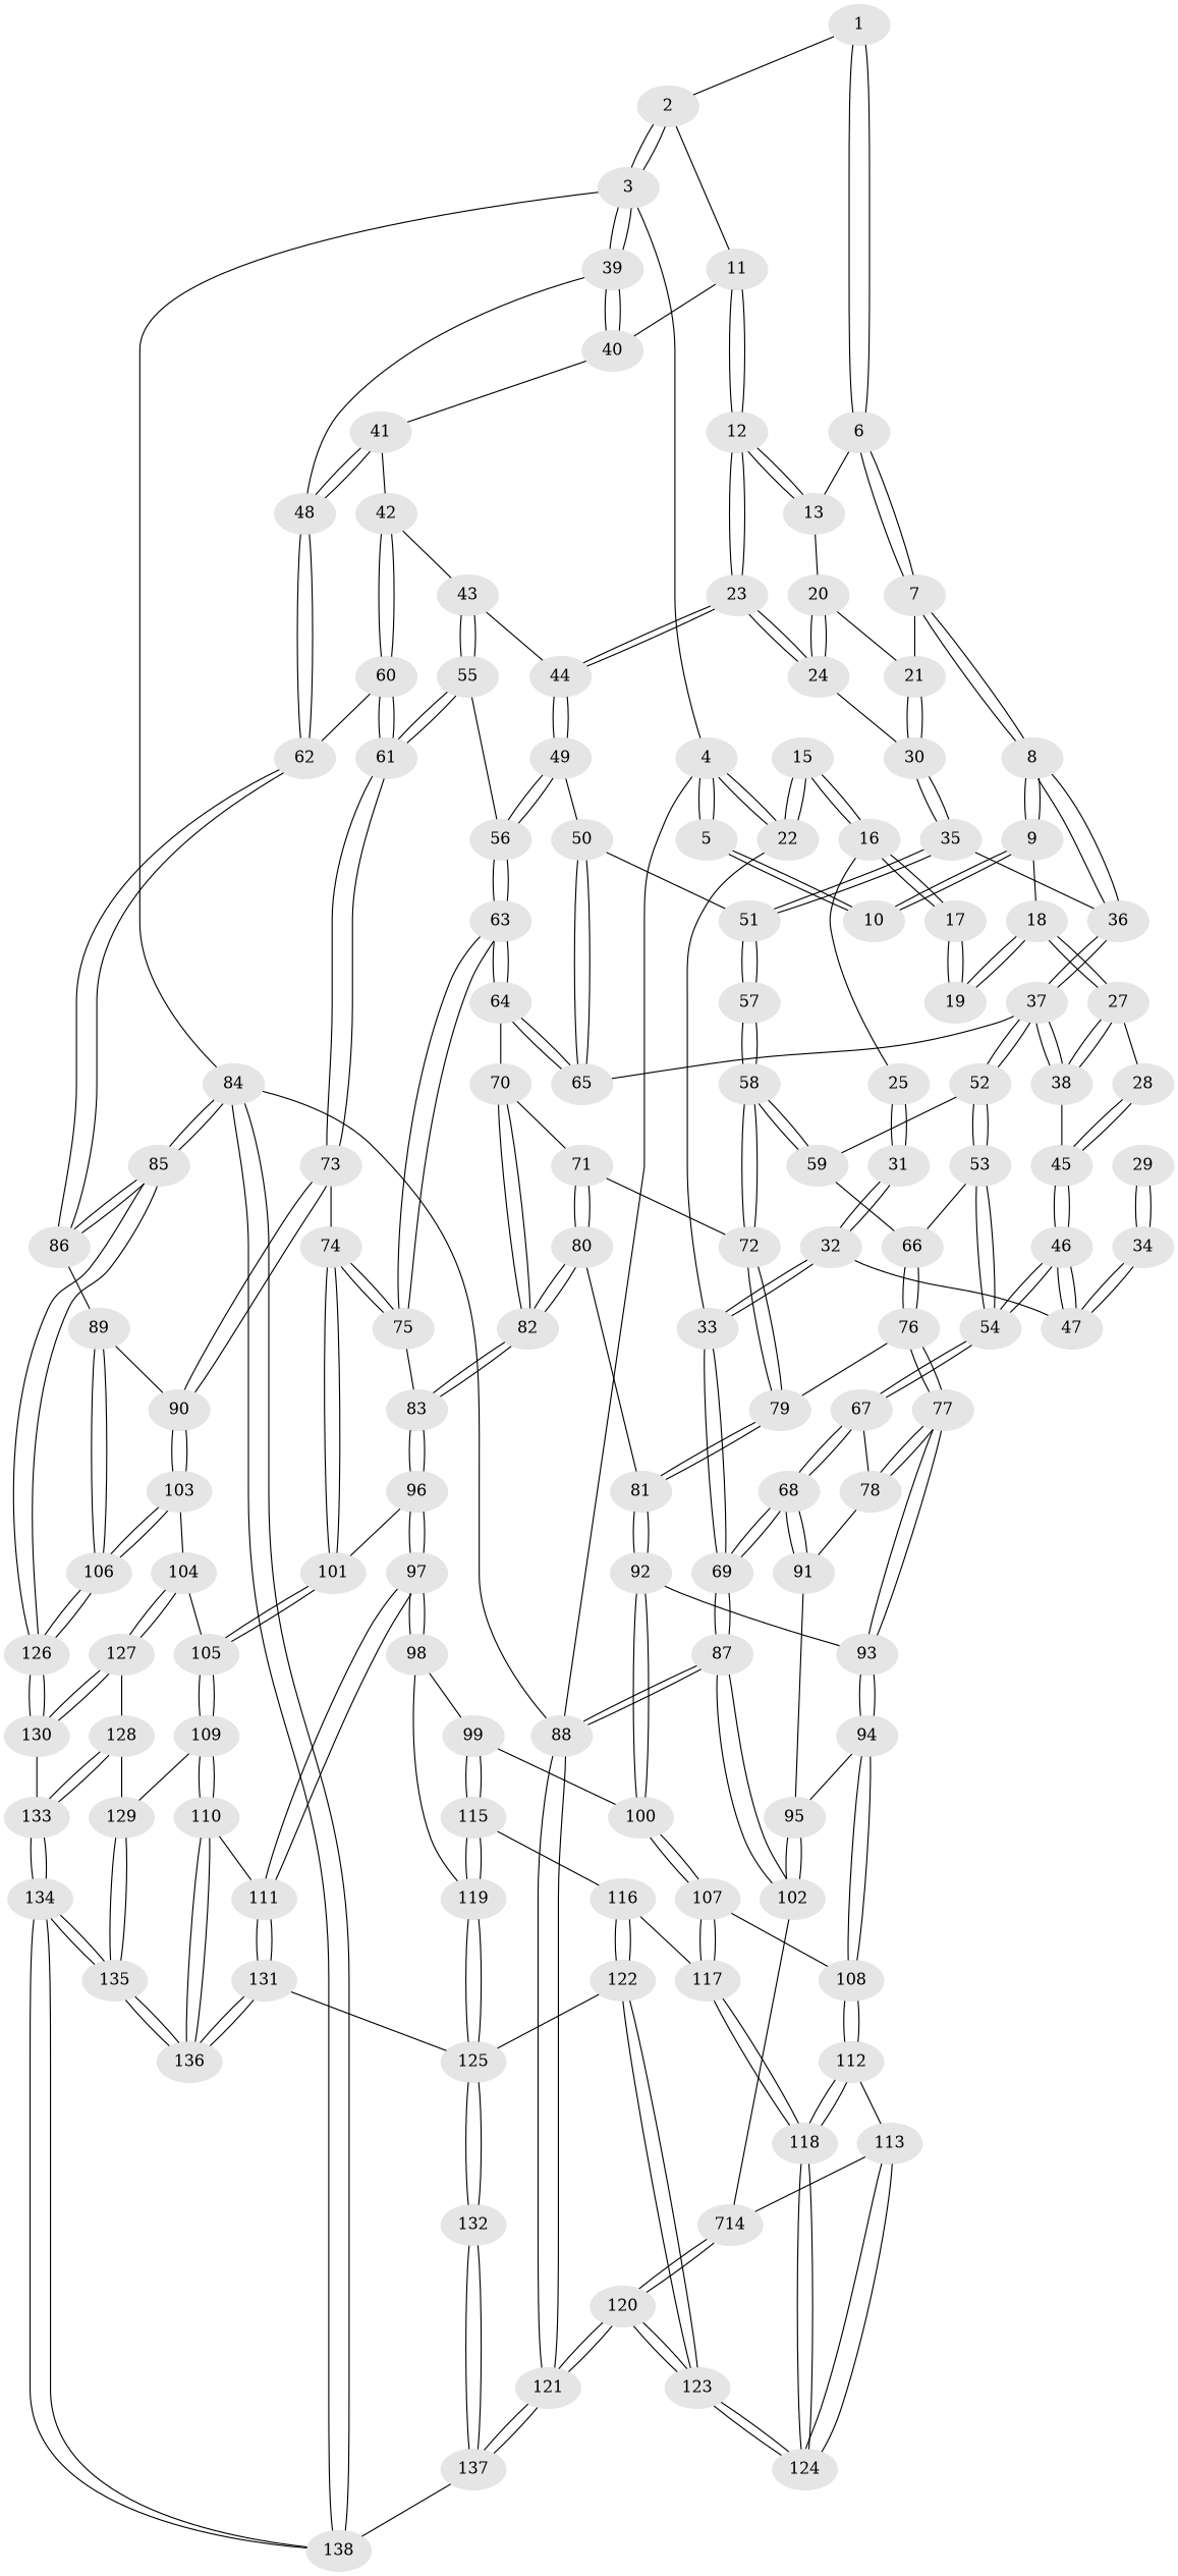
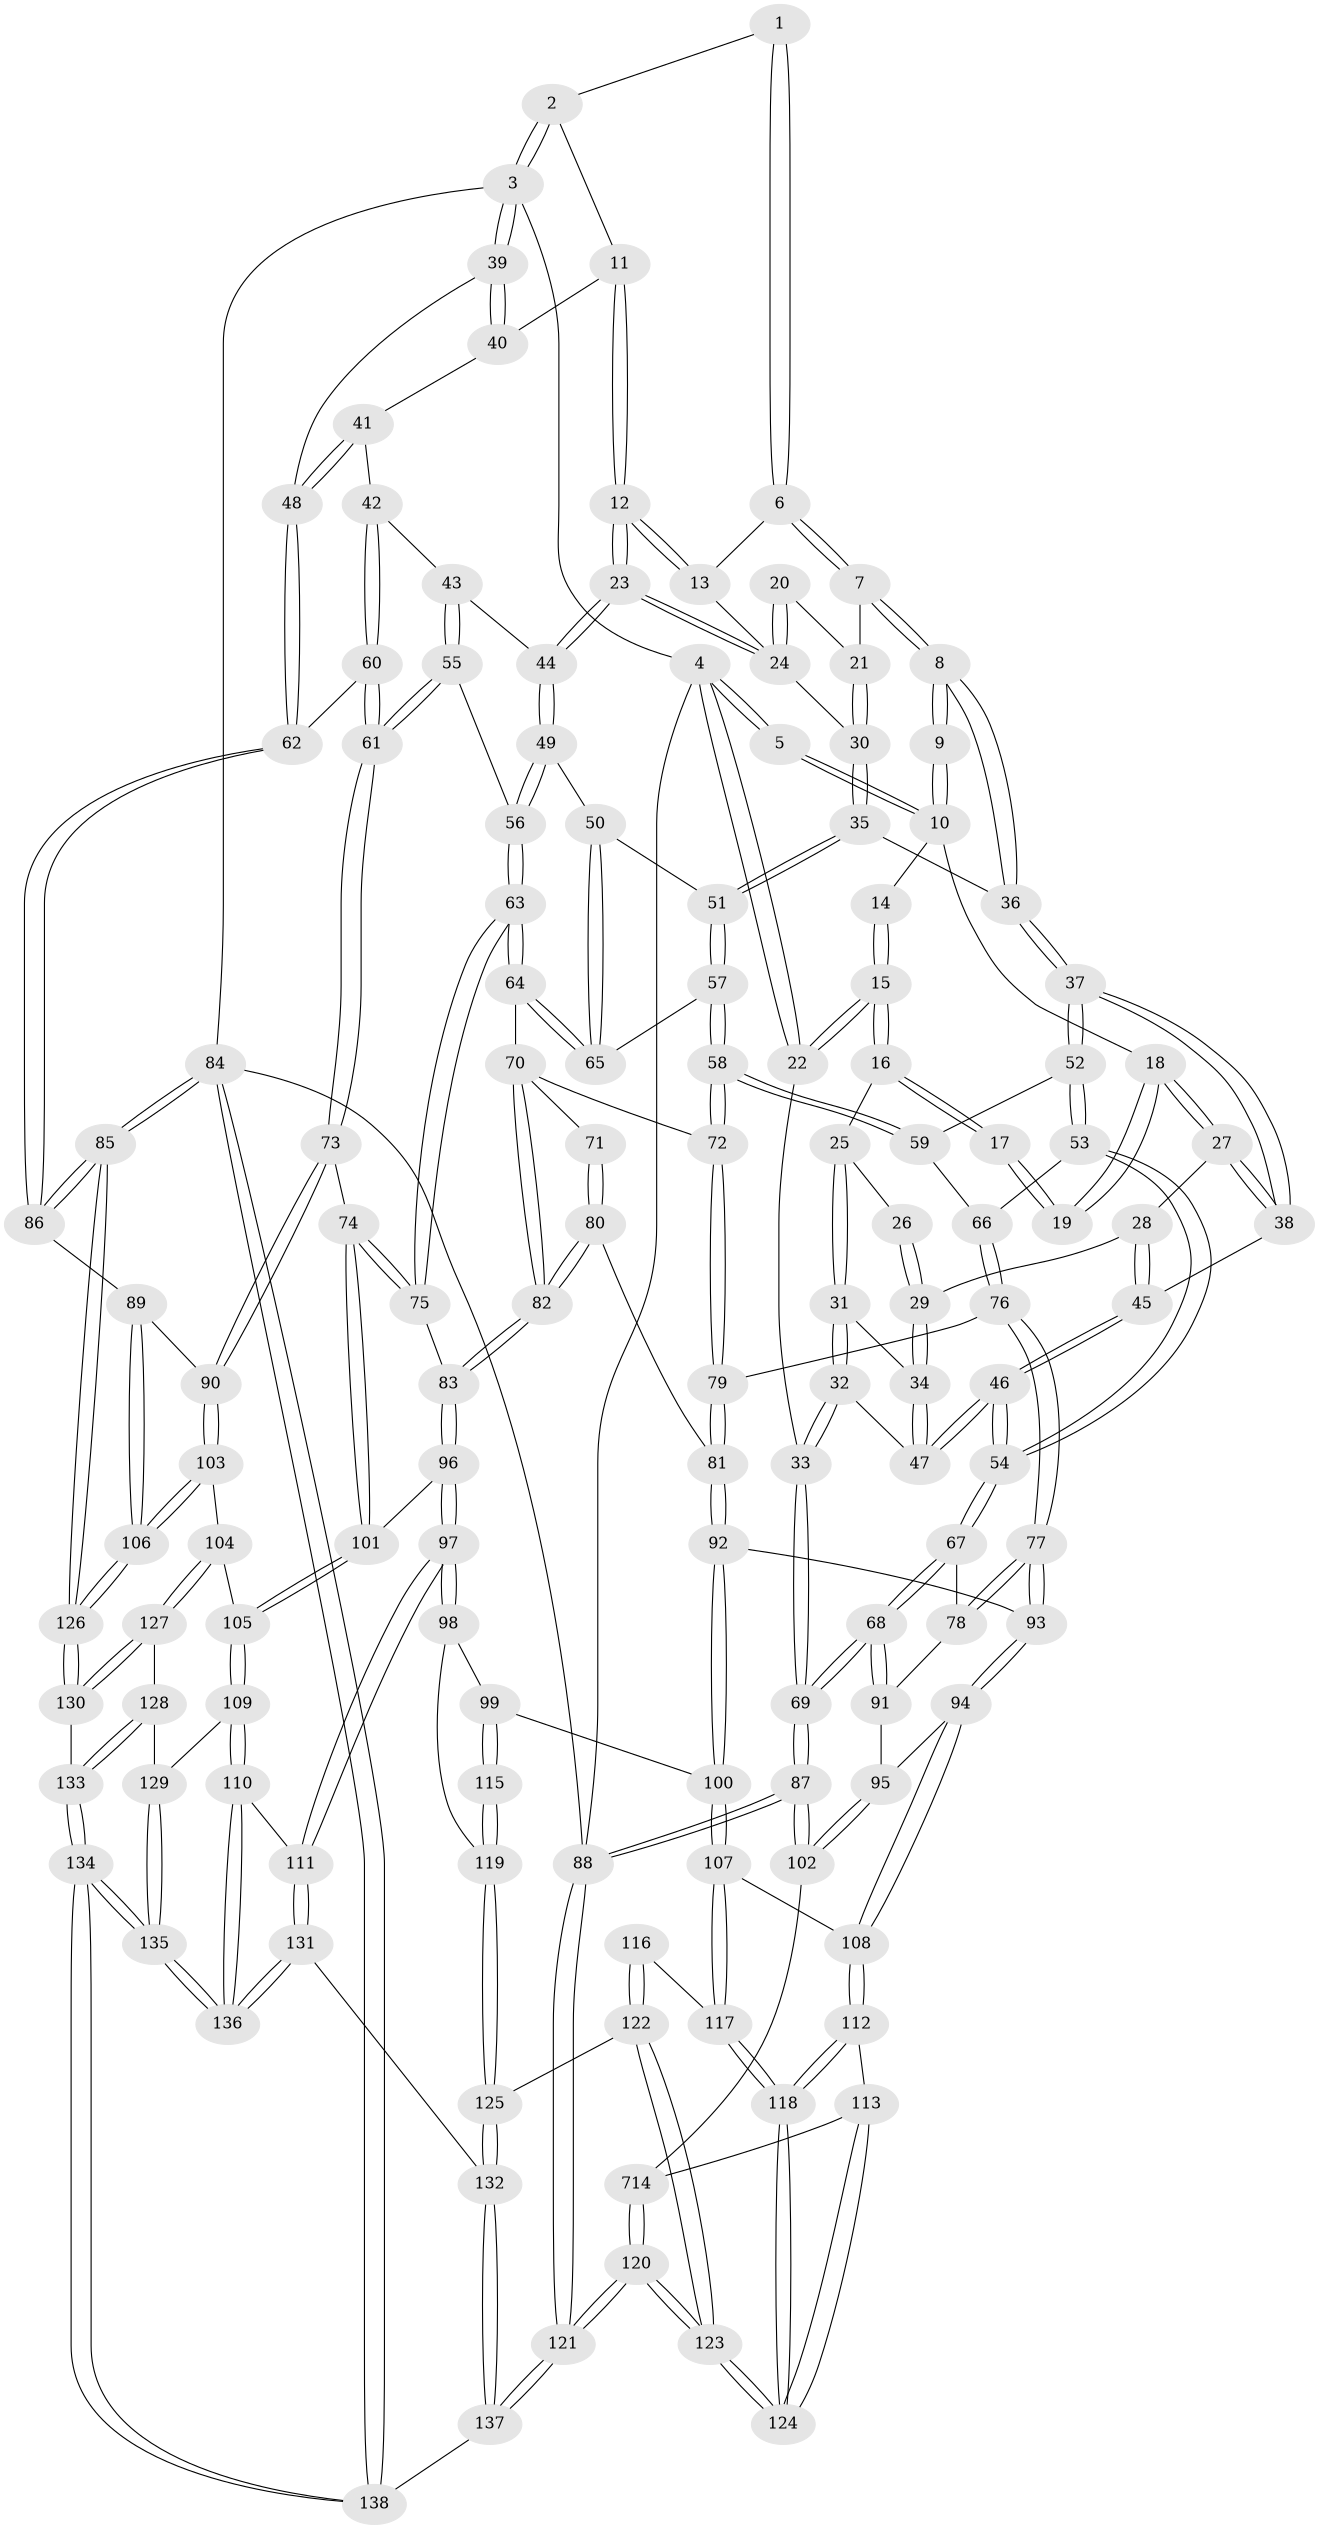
  graph {
    node [color=gray90 style=filled]
    1
    2
    6
    3
    11
    7
    13
    4
    39
    84
    12
    40
    5
    22
    88
    48
    85
    138
    10
    33
    121
+   14
    8
    21
    20
    9
    36
    30
    18
    37
    19
    27
    15
    23
    41
    24
    44
    16
    17
    25
+   26
    31
    28
    38
    35
    69
    49
    29
    34
    32
    45
    46
    47
    51
    87
    57
    52
    53
    59
    62
    42
    43
    60
    55
    61
    56
    50
    54
    67
    86
    65
    63
    58
    66
    76
    68
    78
    73
    64
    75
    72
    79
    74
    90
    89
    70
    83
    71
    82
    77
    91
    95
    102
    80
    81
    101
    103
    105
    96
    93
    94
    92
    100
    97
    126
    130
    106
    n108 [label=714]
    137
    104
    107
    108
    112
    98
    111
    99
    119
    131
    115
    125
    116
    117
    109
    120
    127
    128
    110
    129
    118
    113
    136
    135
    132
    124
    123
    122
    133
    134
    1 -- 2
    1 -- 6
    1 -- 6
    2 -- 3
    2 -- 3
    2 -- 11
    6 -- 7
    6 -- 7
    6 -- 13
    3 -- 4
    3 -- 39
    3 -- 39
    3 -- 84
    11 -- 12
    11 -- 12
    11 -- 40
    7 -- 8
    7 -- 8
    7 -- 21
-   13 -- 20
+   13 -- 24
    4 -- 5
    4 -- 5
    4 -- 22
    4 -- 22
    4 -- 88
    39 -- 40
    39 -- 40
    39 -- 48
    84 -- 88
    84 -- 85
    84 -- 85
    84 -- 138
    84 -- 138
    12 -- 13
    12 -- 13
    12 -- 23
    12 -- 23
    40 -- 41
    5 -- 10
    5 -- 10
    22 -- 33
    88 -- 121
    88 -- 121
    48 -- 62
    48 -- 62
    85 -- 86
    85 -- 86
    85 -- 126
    85 -- 126
+   10 -- 14
    33 -- 69
    33 -- 69
    121 -- 137
    121 -- 137
+   14 -- 15
+   14 -- 15
    8 -- 9
    8 -- 9
    8 -- 36
    8 -- 36
    21 -- 30
    21 -- 30
    20 -- 21
    20 -- 24
    20 -- 24
    9 -- 10
    9 -- 10
-   9 -- 18
+   10 -- 18
    36 -- 37
    36 -- 37
    30 -- 35
    30 -- 35
    18 -- 19
    18 -- 19
    18 -- 27
    18 -- 27
    37 -- 38
    37 -- 38
    37 -- 52
    37 -- 52
    27 -- 28
    27 -- 38
    27 -- 38
    15 -- 22
    15 -- 22
    15 -- 16
    15 -- 16
    23 -- 24
    23 -- 24
    23 -- 44
    23 -- 44
    41 -- 48
    41 -- 48
    41 -- 42
    24 -- 30
    44 -- 49
    44 -- 49
    16 -- 17
    16 -- 17
    16 -- 25
    17 -- 19
    17 -- 19
+   25 -- 26
    25 -- 31
    25 -- 31
+   26 -- 29
+   26 -- 29
+   31 -- 34
    31 -- 32
    31 -- 32
+   28 -- 29
    28 -- 45
    28 -- 45
    38 -- 45
    35 -- 36
    35 -- 51
    35 -- 51
    69 -- 87
    69 -- 87
    49 -- 56
    49 -- 56
    49 -- 50
    29 -- 34
    29 -- 34
    34 -- 47
    34 -- 47
    32 -- 33
    32 -- 33
    32 -- 47
    45 -- 46
    45 -- 46
    46 -- 47
    46 -- 47
    46 -- 54
    46 -- 54
    51 -- 57
    51 -- 57
    87 -- 88
    87 -- 88
    87 -- 102
    87 -- 102
-   37 -- 65
+   57 -- 65
    57 -- 58
    57 -- 58
    52 -- 53
    52 -- 53
    52 -- 59
    53 -- 54
    53 -- 54
    53 -- 66
    59 -- 66
    62 -- 86
    62 -- 86
    42 -- 43
    42 -- 60
    42 -- 60
    43 -- 44
    43 -- 55
    43 -- 55
    60 -- 62
    60 -- 61
    60 -- 61
    55 -- 61
    55 -- 61
    55 -- 56
    61 -- 73
    61 -- 73
    56 -- 63
    56 -- 63
    50 -- 51
    50 -- 65
    50 -- 65
    54 -- 67
    54 -- 67
    67 -- 68
    67 -- 68
    67 -- 78
    86 -- 89
    63 -- 64
    63 -- 64
    63 -- 75
    63 -- 75
    58 -- 59
    58 -- 59
    58 -- 72
    58 -- 72
    66 -- 76
    66 -- 76
    76 -- 79
    76 -- 77
    76 -- 77
    68 -- 69
    68 -- 69
    68 -- 91
    68 -- 91
    78 -- 91
    73 -- 74
    73 -- 90
    73 -- 90
    64 -- 65
    64 -- 65
    64 -- 70
    75 -- 83
    72 -- 79
    72 -- 79
    79 -- 81
    79 -- 81
    74 -- 75
    74 -- 75
    74 -- 101
    74 -- 101
    90 -- 103
    90 -- 103
    89 -- 90
    89 -- 106
    89 -- 106
    70 -- 71
    70 -- 82
    70 -- 82
    83 -- 96
    83 -- 96
-   71 -- 72
+   70 -- 72
    71 -- 80
    71 -- 80
    82 -- 83
    82 -- 83
    77 -- 78
    77 -- 78
    77 -- 93
    77 -- 93
    91 -- 95
    95 -- 102
    95 -- 102
    102 -- n108
    80 -- 82
    80 -- 82
    80 -- 81
    81 -- 92
    81 -- 92
    101 -- 105
    101 -- 105
    103 -- 106
    103 -- 106
    103 -- 104
    105 -- 109
    105 -- 109
    96 -- 101
    96 -- 97
    96 -- 97
    93 -- 94
    93 -- 94
    94 -- 95
    94 -- 108
    94 -- 108
    92 -- 93
    92 -- 100
    92 -- 100
    100 -- 107
    100 -- 107
    97 -- 98
    97 -- 98
    97 -- 111
    97 -- 111
    126 -- 130
    126 -- 130
    130 -- 133
    106 -- 126
    106 -- 126
    n108 -- 120
    n108 -- 120
    137 -- 138
    104 -- 105
    104 -- 127
    104 -- 127
    107 -- 108
    107 -- 117
    107 -- 117
    108 -- 112
    108 -- 112
    112 -- 118
    112 -- 118
    112 -- 113
    98 -- 99
    98 -- 119
    111 -- 131
    111 -- 131
    99 -- 100
    99 -- 115
    99 -- 115
    119 -- 125
    119 -- 125
    131 -- 136
    131 -- 136
-   131 -- 125
+   131 -- 132
    115 -- 119
    115 -- 119
-   115 -- 116
    125 -- 132
    125 -- 132
    116 -- 117
    116 -- 122
    116 -- 122
    117 -- 118
    117 -- 118
    109 -- 110
    109 -- 110
    109 -- 129
    120 -- 121
    120 -- 121
    120 -- 123
    120 -- 123
    127 -- 130
    127 -- 130
    127 -- 128
    128 -- 129
    128 -- 133
    128 -- 133
    110 -- 111
    110 -- 136
    110 -- 136
    129 -- 135
    129 -- 135
    118 -- 124
    118 -- 124
    113 -- n108
    113 -- 124
    113 -- 124
    135 -- 136
    135 -- 136
    132 -- 137
    132 -- 137
    123 -- 124
    123 -- 124
    122 -- 125
    122 -- 123
    122 -- 123
    133 -- 134
    133 -- 134
    134 -- 138
    134 -- 138
    134 -- 135
    134 -- 135
  }
